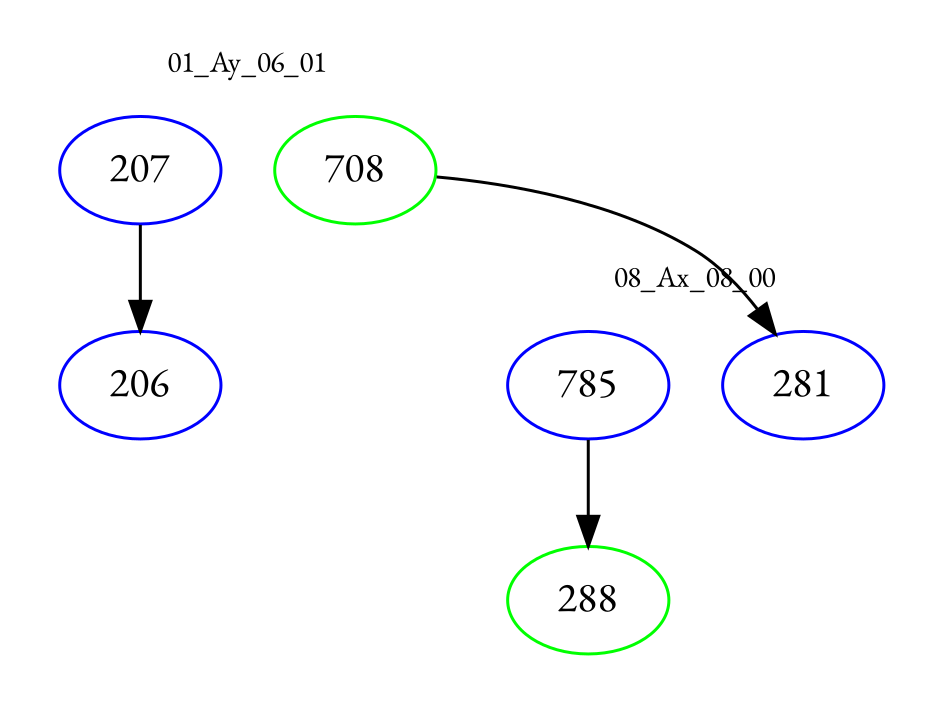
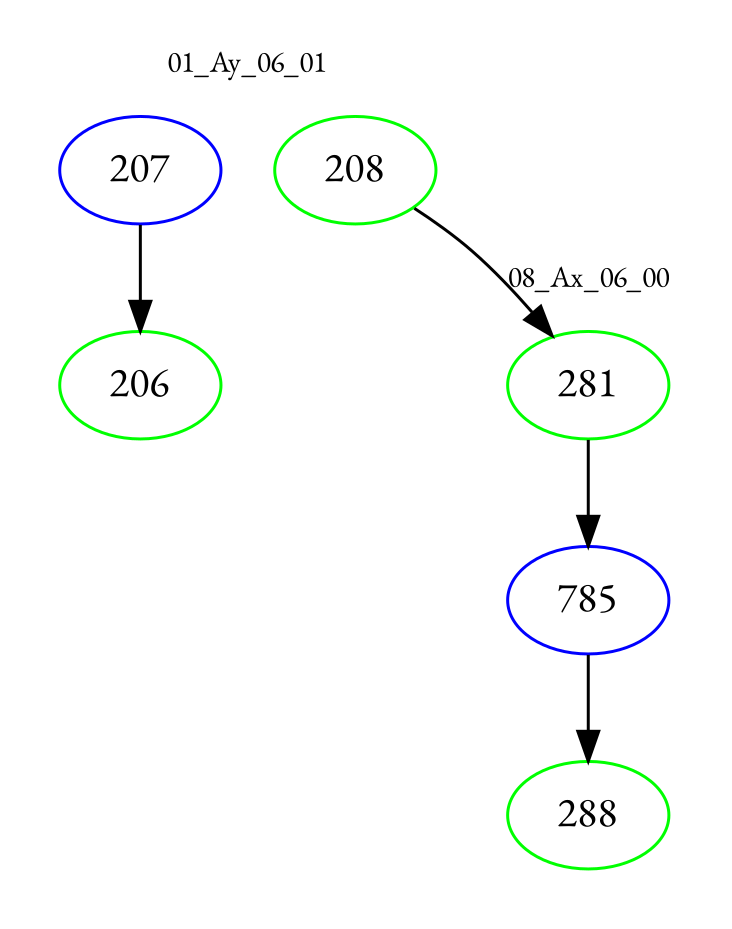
  digraph {
    fontname="EB Garamond"
    node [color=green fontname="EB Garamond"]
    edge [color=black fontname="EB Garamond"]
-   n1 [color=blue label=281]
+   n1 [label=281]
    n2 [color=blue label=785]
    n3 [label=288]
-   n4 [label=708]
+   n4 [label=208]
    n5 [color=blue label=207]
-   n6 [color=blue label=206]
+   n6 [label=206]
    subgraph cluster_1 {
      color=white
      fontsize=10
-     label="08_Ax_08_00"
+     label="08_Ax_06_00"
      n1
      n2
      n3
    }
    subgraph cluster_2 {
      color=white
      fontsize=10
      label="01_Ay_06_01"
      n4
      n5
      n6
    }
+   n1 -> n2
    n2 -> n3
    n4 -> n1
    n5 -> n6
  }
